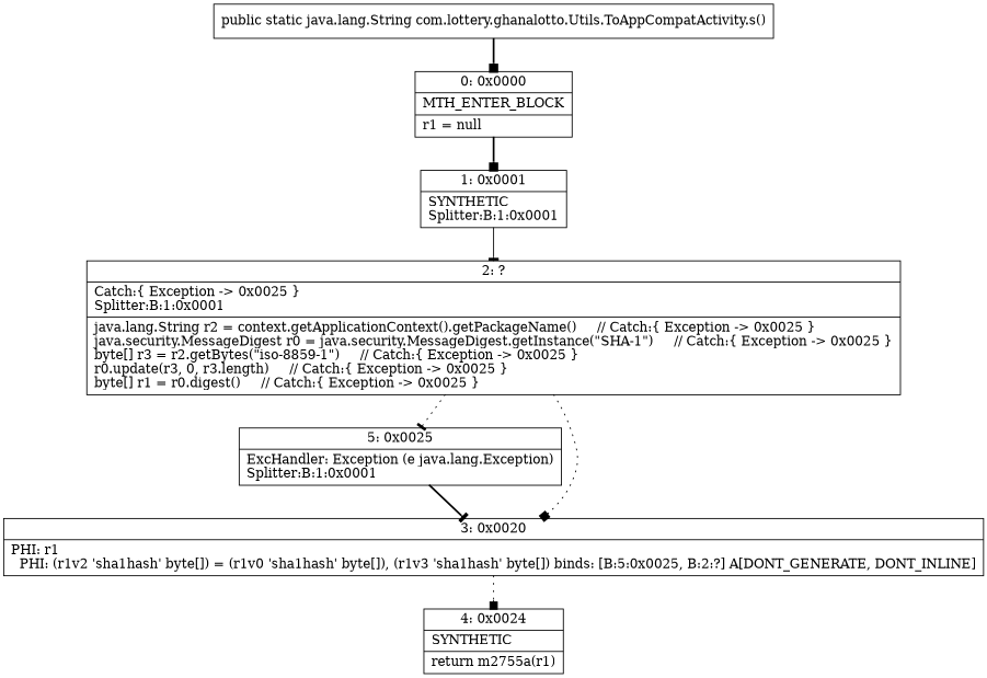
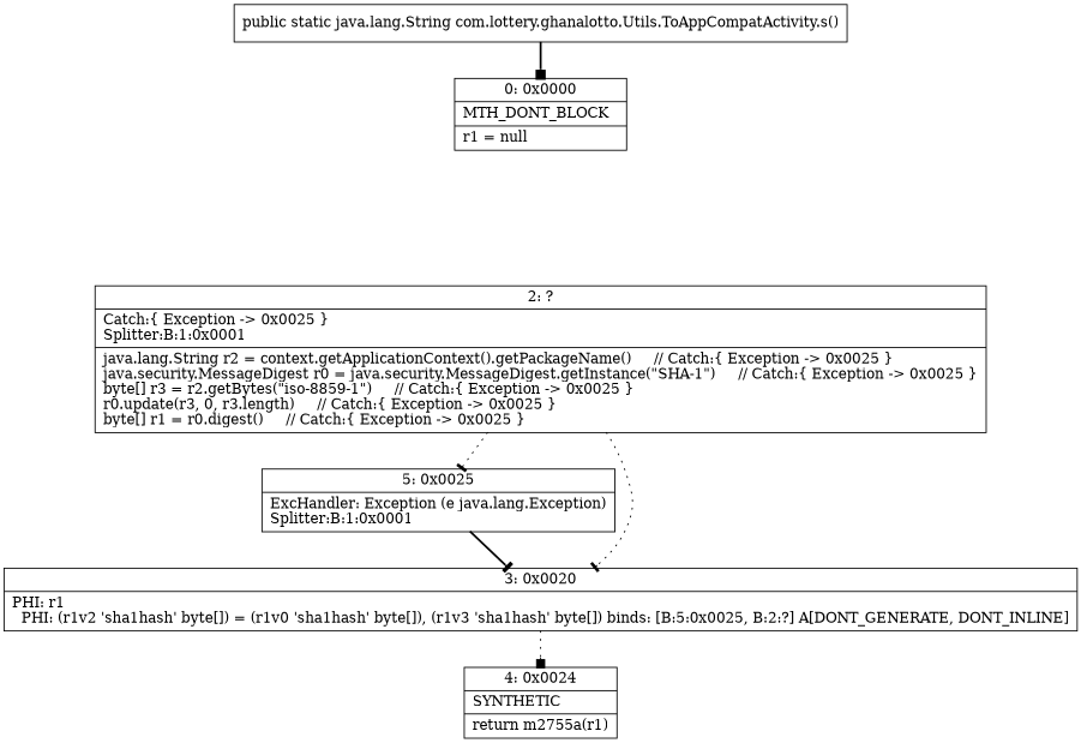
  digraph {
    node [shape=record]
    edge [arrowhead=tee style=bold]
-   n1 [label="{0\:\ 0x0000|MTH_ENTER_BLOCK\l|r1 = null\l}"]
-   n2 [label="{1\:\ 0x0001|SYNTHETIC\lSplitter:B:1:0x0001\l}"]
+   n1 [label="{0\:\ 0x0000|MTH_DONT_BLOCK\l|r1 = null\l}"]
    n3 [label="{2\:\ ?|Catch:\{ Exception \-\> 0x0025 \}\lSplitter:B:1:0x0001\l|java.lang.String r2 = context.getApplicationContext().getPackageName()     \/\/ Catch:\{ Exception \-\> 0x0025 \}\ljava.security.MessageDigest r0 = java.security.MessageDigest.getInstance(\"SHA\-1\")     \/\/ Catch:\{ Exception \-\> 0x0025 \}\lbyte[] r3 = r2.getBytes(\"iso\-8859\-1\")     \/\/ Catch:\{ Exception \-\> 0x0025 \}\lr0.update(r3, 0, r3.length)     \/\/ Catch:\{ Exception \-\> 0x0025 \}\lbyte[] r1 = r0.digest()     \/\/ Catch:\{ Exception \-\> 0x0025 \}\l}"]
    n4 [label="{5\:\ 0x0025|ExcHandler: Exception (e java.lang.Exception)\lSplitter:B:1:0x0001\l}"]
    n5 [label="{3\:\ 0x0020|PHI: r1 \l  PHI: (r1v2 'sha1hash' byte[]) = (r1v0 'sha1hash' byte[]), (r1v3 'sha1hash' byte[]) binds: [B:5:0x0025, B:2:?] A[DONT_GENERATE, DONT_INLINE]\l}"]
    n6 [label="{4\:\ 0x0024|SYNTHETIC\l|return m2755a(r1)\l}"]
    n7 [label="{public static java.lang.String com.lottery.ghanalotto.Utils.ToAppCompatActivity.s() }"]
-   n1 -> n2 [arrowhead=box]
-   n2 -> n3 [style=solid]
    n3 -> n4 [style=dotted]
-   n3 -> n5 [arrowhead=box style=dotted]
+   n3 -> n5 [style=dotted]
    n4 -> n5
    n5 -> n6 [arrowhead=box style=dotted]
    n7 -> n1 [arrowhead=box]
  }
